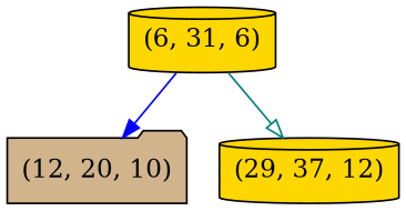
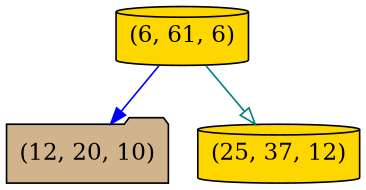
  digraph {
    node [fillcolor=gold shape=cylinder style=filled]
    "(12, 20, 10)" [fillcolor=tan shape=folder]
-   "(6, 61, 6)" [label="(6, 31, 6)"]
-   "(29, 37, 12)"
+   "(6, 61, 6)"
+   "(29, 37, 12)" [label="(25, 37, 12)"]
    "(6, 61, 6)" -> "(12, 20, 10)" [arrowhead=normal color=blue]
    "(6, 61, 6)" -> "(29, 37, 12)" [arrowhead=onormal color=teal]
  }
